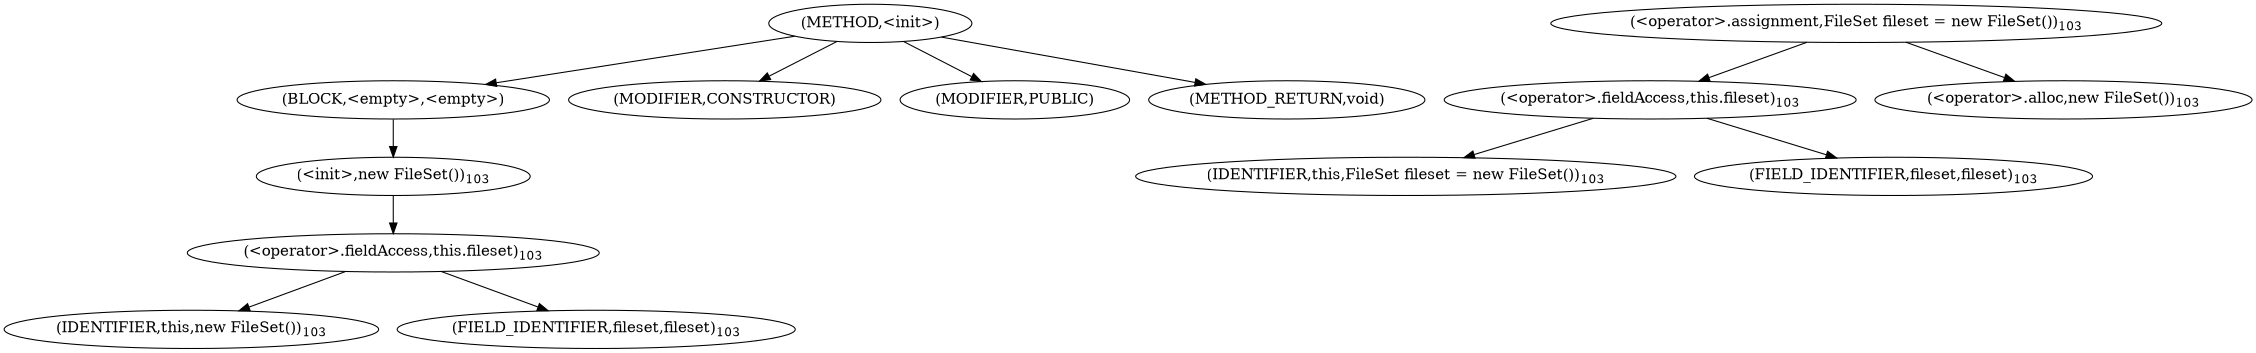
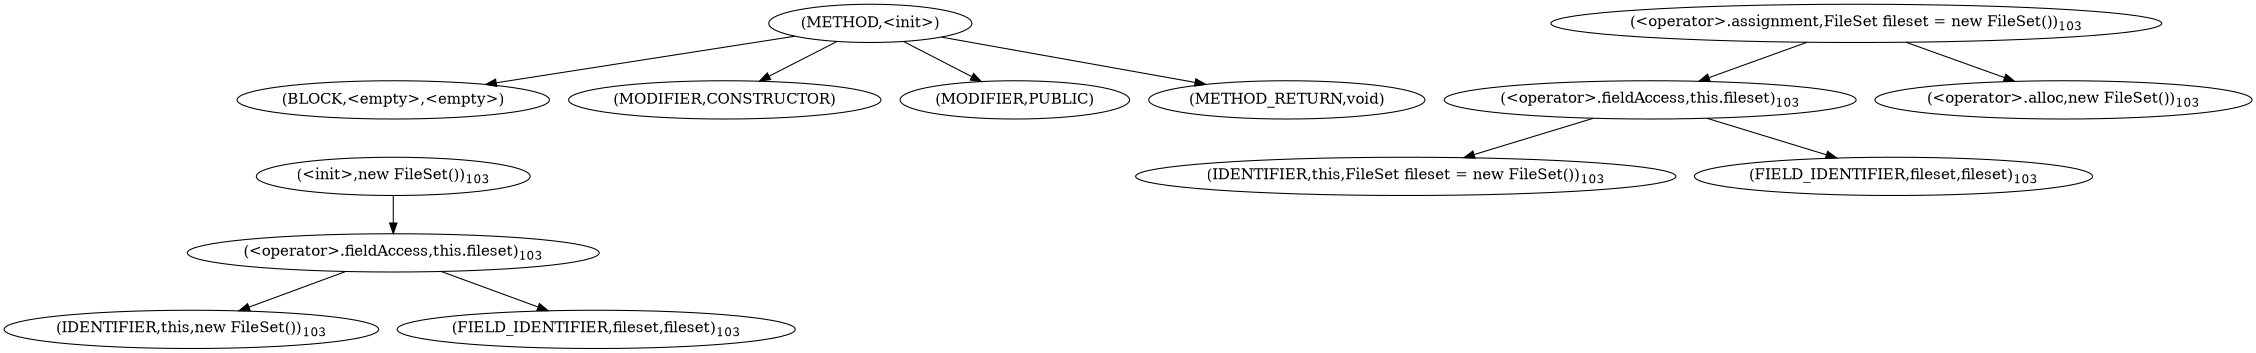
  digraph {
    n1 [label=<(METHOD,&lt;init&gt;)>]
    n2 [label=<(BLOCK,&lt;empty&gt;,&lt;empty&gt;)>]
    n3 [label=<(MODIFIER,CONSTRUCTOR)>]
    n4 [label=<(MODIFIER,PUBLIC)>]
    n5 [label=<(METHOD_RETURN,void)>]
    n6 [label=<(&lt;init&gt;,new FileSet())<SUB>103</SUB>>]
    n7 [label=<(&lt;operator&gt;.assignment,FileSet fileset = new FileSet())<SUB>103</SUB>>]
    n8 [label=<(&lt;operator&gt;.fieldAccess,this.fileset)<SUB>103</SUB>>]
    n9 [label=<(&lt;operator&gt;.alloc,new FileSet())<SUB>103</SUB>>]
    n10 [label=<(&lt;operator&gt;.fieldAccess,this.fileset)<SUB>103</SUB>>]
    n11 [label=<(IDENTIFIER,this,FileSet fileset = new FileSet())<SUB>103</SUB>>]
    n12 [label=<(FIELD_IDENTIFIER,fileset,fileset)<SUB>103</SUB>>]
    n13 [label=<(IDENTIFIER,this,new FileSet())<SUB>103</SUB>>]
    n14 [label=<(FIELD_IDENTIFIER,fileset,fileset)<SUB>103</SUB>>]
    n1 -> n2
    n1 -> n3
    n1 -> n4
    n1 -> n5
-   n2 -> n6
    n6 -> n10
    n7 -> n8
    n7 -> n9
    n8 -> n11
    n8 -> n12
    n10 -> n13
    n10 -> n14
  }
